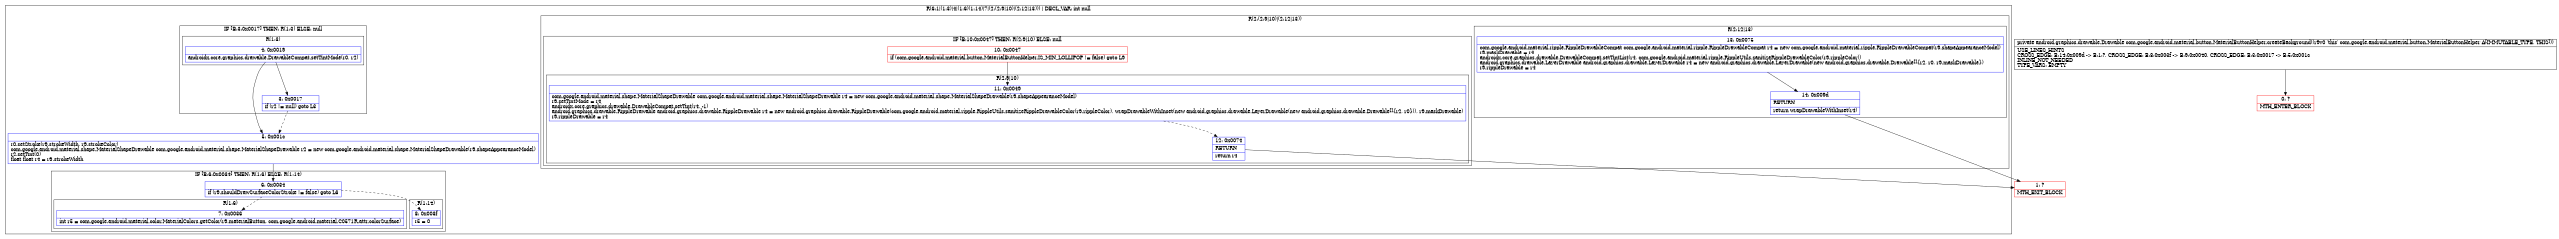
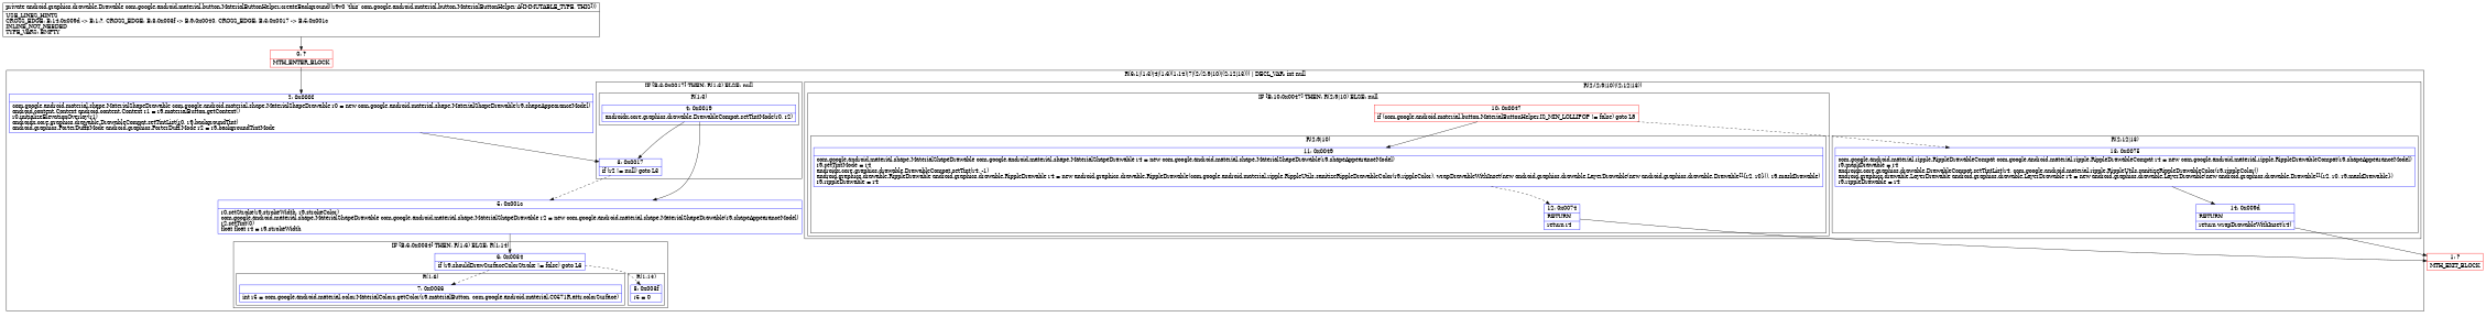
  digraph {
    node [color=blue shape=record]
    n1 [label="{4\:\ 0x0019|androidx.core.graphics.drawable.DrawableCompat.setTintMode(r0, r2)\l}"]
    n2 [label="{3\:\ 0x0017|if (r2 != null) goto L3\l}"]
    n3 [label="{7\:\ 0x0036|int r5 = com.google.android.material.color.MaterialColors.getColor(r9.materialButton, com.google.android.material.C0571R.attr.colorSurface)\l}"]
    n4 [label="{8\:\ 0x003f|r5 = 0\l}"]
    n5 [label="{6\:\ 0x0034|if (r9.shouldDrawSurfaceColorStroke != false) goto L6\l}"]
    n6 [label="{11\:\ 0x0049|com.google.android.material.shape.MaterialShapeDrawable com.google.android.material.shape.MaterialShapeDrawable r4 = new com.google.android.material.shape.MaterialShapeDrawable(r9.shapeAppearanceModel)\lr9.setTintMode = r4\landroidx.core.graphics.drawable.DrawableCompat.setTint(r4, \-1)\landroid.graphics.drawable.RippleDrawable android.graphics.drawable.RippleDrawable r4 = new android.graphics.drawable.RippleDrawable(com.google.android.material.ripple.RippleUtils.sanitizeRippleDrawableColor(r9.rippleColor), wrapDrawableWithInset(new android.graphics.drawable.LayerDrawable(new android.graphics.drawable.Drawable[]\{r2, r0\})), r9.maskDrawable)\lr9.rippleDrawable = r4\l}"]
    n7 [label="{12\:\ 0x0074|RETURN\l|return r4\l}"]
    n8 [color=red label="{10\:\ 0x0047|if (com.google.android.material.button.MaterialButtonHelper.IS_MIN_LOLLIPOP != false) goto L9\l}"]
    n9 [label="{13\:\ 0x0075|com.google.android.material.ripple.RippleDrawableCompat com.google.android.material.ripple.RippleDrawableCompat r4 = new com.google.android.material.ripple.RippleDrawableCompat(r9.shapeAppearanceModel)\lr9.maskDrawable = r4\landroidx.core.graphics.drawable.DrawableCompat.setTintList(r4, com.google.android.material.ripple.RippleUtils.sanitizeRippleDrawableColor(r9.rippleColor))\landroid.graphics.drawable.LayerDrawable android.graphics.drawable.LayerDrawable r4 = new android.graphics.drawable.LayerDrawable(new android.graphics.drawable.Drawable[]\{r2, r0, r9.maskDrawable\})\lr9.rippleDrawable = r4\l}"]
    n10 [label="{14\:\ 0x009d|RETURN\l|return wrapDrawableWithInset(r4)\l}"]
+   n11 [label="{2\:\ 0x0000|com.google.android.material.shape.MaterialShapeDrawable com.google.android.material.shape.MaterialShapeDrawable r0 = new com.google.android.material.shape.MaterialShapeDrawable(r9.shapeAppearanceModel)\landroid.content.Context android.content.Context r1 = r9.materialButton.getContext()\lr0.initializeElevationOverlay(r1)\landroidx.core.graphics.drawable.DrawableCompat.setTintList(r0, r9.backgroundTint)\landroid.graphics.PorterDuff$Mode android.graphics.PorterDuff.Mode r2 = r9.backgroundTintMode\l}"]
    n12 [label="{5\:\ 0x001c|r0.setStroke(r9.strokeWidth, r9.strokeColor)\lcom.google.android.material.shape.MaterialShapeDrawable com.google.android.material.shape.MaterialShapeDrawable r2 = new com.google.android.material.shape.MaterialShapeDrawable(r9.shapeAppearanceModel)\lr2.setTint(0)\lfloat float r4 = r9.strokeWidth\l}"]
    n13 [color=red label="{1\:\ ?|MTH_EXIT_BLOCK\l}"]
    n14 [color=red label="{0\:\ ?|MTH_ENTER_BLOCK\l}"]
    n15 [label="{private android.graphics.drawable.Drawable com.google.android.material.button.MaterialButtonHelper.createBackground((r9v0 'this' com.google.android.material.button.MaterialButtonHelper A[IMMUTABLE_TYPE, THIS]))  | USE_LINES_HINTS\lCROSS_EDGE: B:14:0x009d \-\> B:1:?, CROSS_EDGE: B:8:0x003f \-\> B:9:0x0040, CROSS_EDGE: B:3:0x0017 \-\> B:5:0x001c\lINLINE_NOT_NEEDED\lTYPE_VARS: EMPTY\l}" color=""]
    subgraph cluster_1 {
      label="R(6:1|(1:3)|4|(1:6)(1:14)|7|(2:(2:9|10)|(2:12|13))) | DECL_VAR: int null\l"
+     n11
      n12
      subgraph cluster_2 {
        label="IF [B:3:0x0017] THEN: R(1:3) ELSE: null"
        n2
        subgraph cluster_3 {
          label="R(1:3)"
          n1
        }
      }
      subgraph cluster_4 {
        label="IF [B:6:0x0034] THEN: R(1:6) ELSE: R(1:14)"
        n5
        subgraph cluster_5 {
          label="R(1:6)"
          n3
        }
        subgraph cluster_6 {
          label="R(1:14)"
          n4
        }
      }
      subgraph cluster_7 {
        label="R(2:(2:9|10)|(2:12|13))"
        subgraph cluster_8 {
          label="IF [B:10:0x0047] THEN: R(2:9|10) ELSE: null"
          n8
          subgraph cluster_9 {
            label="R(2:9|10)"
            n6
            n7
          }
        }
        subgraph cluster_10 {
          label="R(2:12|13)"
          n9
          n10
        }
      }
    }
    n1 -> n2
    n1 -> n12
    n2 -> n12 [style=dashed]
    n5 -> n3 [style=dashed]
    n5 -> n4 [style=dashed]
    n6 -> n7 [style=dashed]
    n7 -> n13
    n8 -> n6
+   n8 -> n9 [style=dashed]
    n9 -> n10
    n10 -> n13
+   n11 -> n2
    n12 -> n5
+   n14 -> n11
    n15 -> n14
  }
